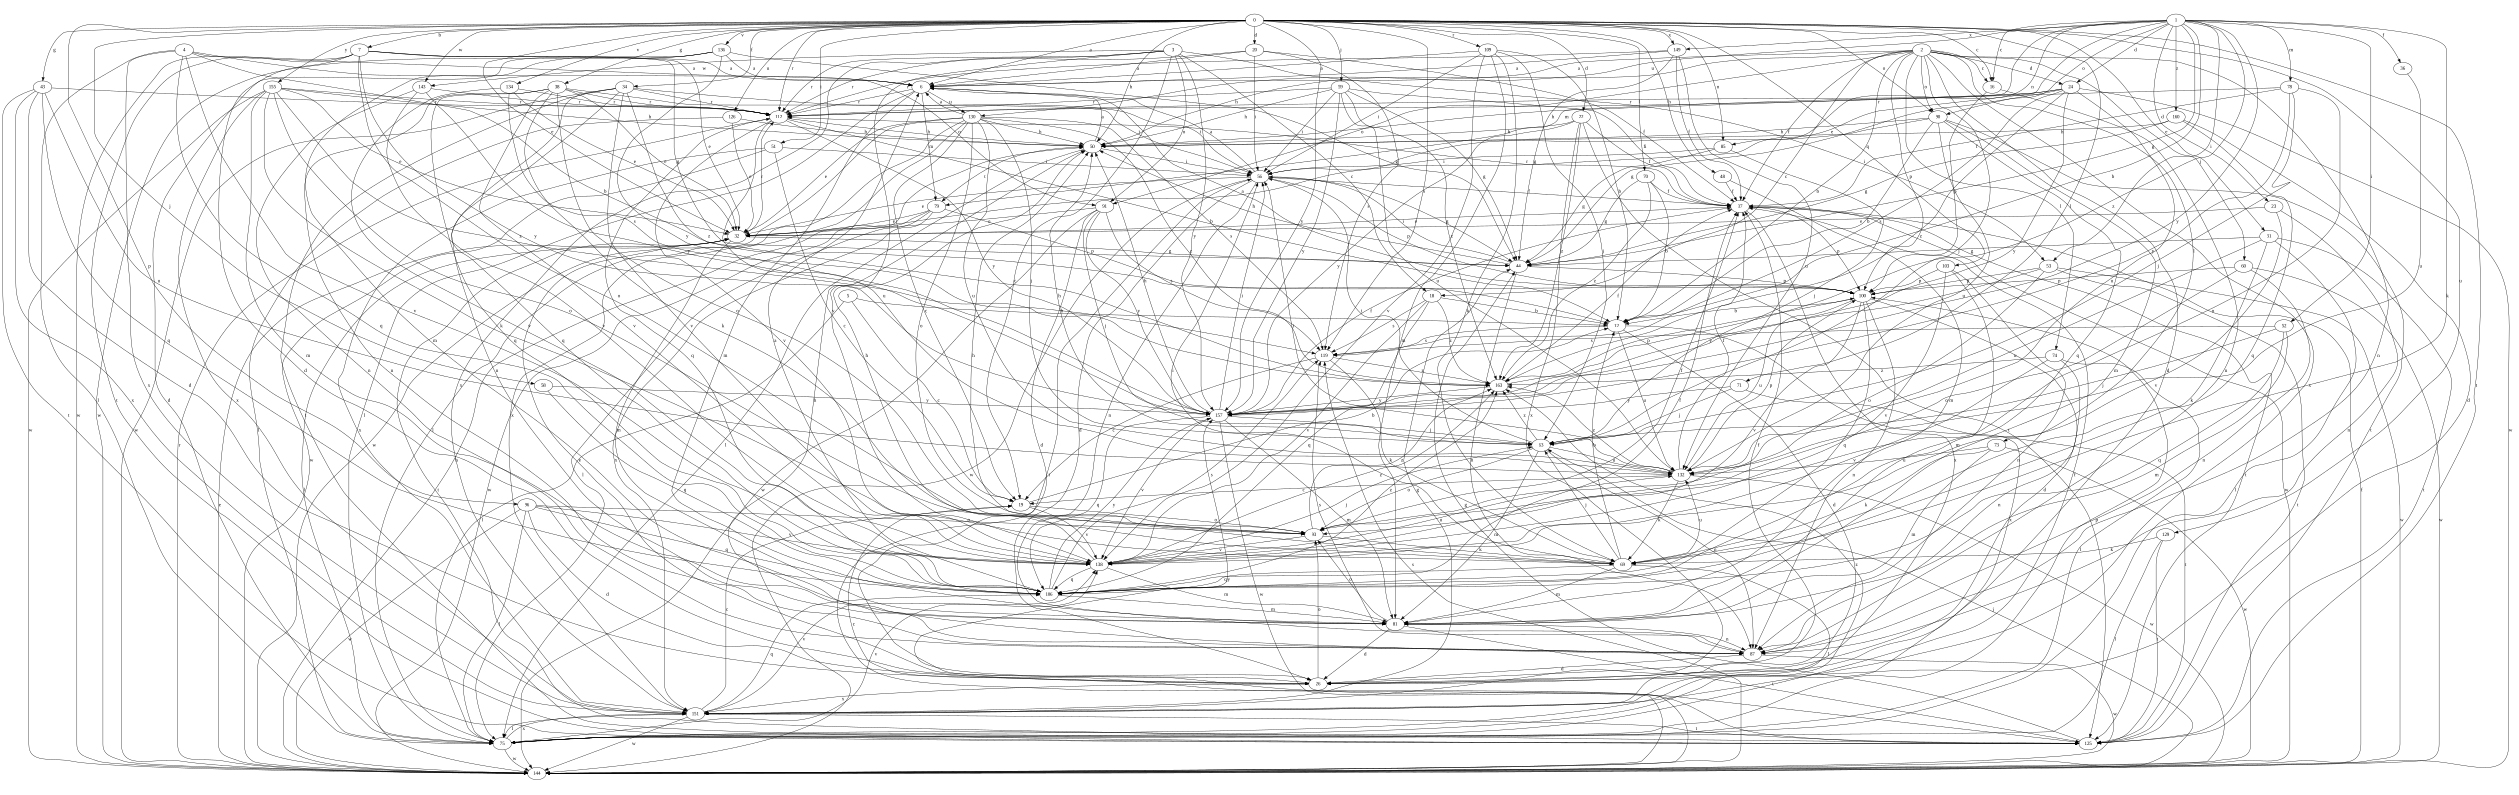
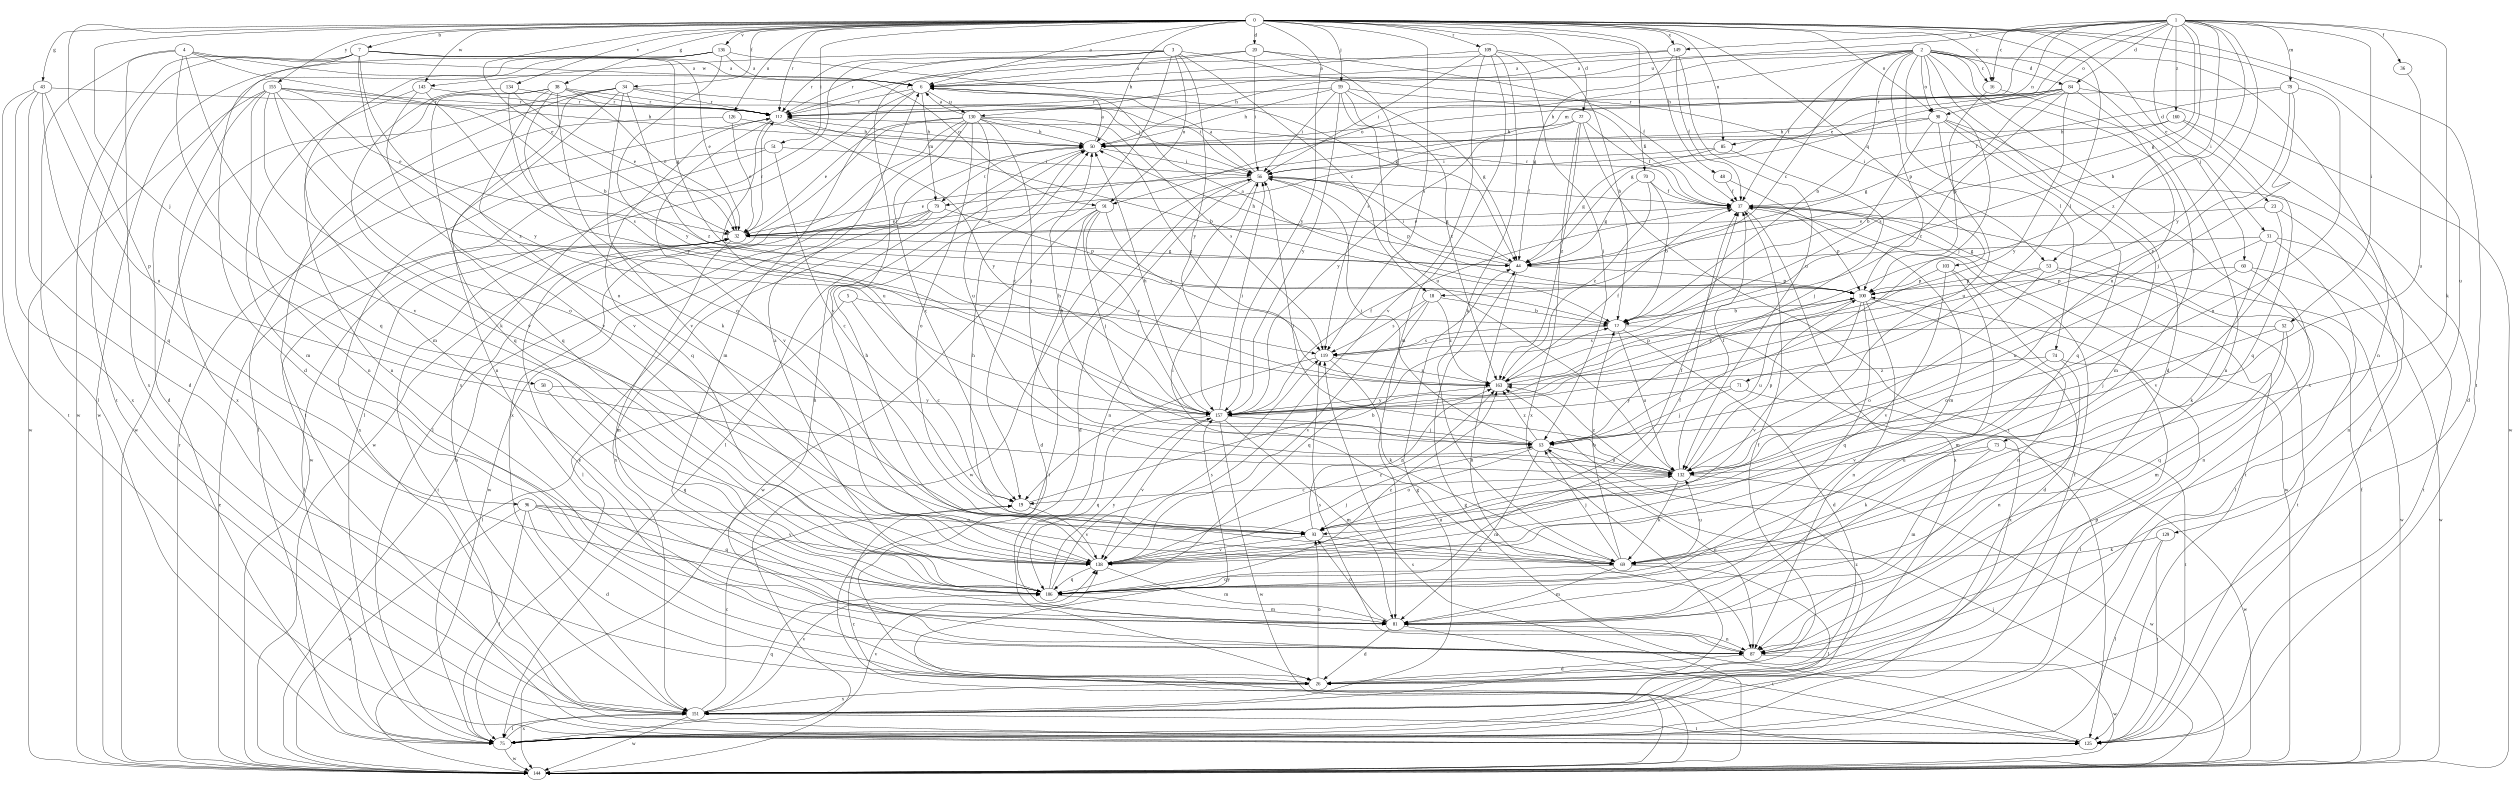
  strict digraph {
    fontname="Liberation Serif"
    node [fontname="Liberation Serif"]
    edge [fontname="Liberation Serif"]
    0
    6
    7
    16
    20
    22
    31
    32
    34
    38
    43
    48
    50
    51
    58
    59
    70
    71
    85
    90
    96
    103
    109
    112
    119
    125
    126
    129
    134
    136
    143
    149
    155
    157
    79
    130
    75
    81
    44
    26
    93
    144
    87
    100
    37
    56
    163
    151
    69
    132
    138
    106
    19
    12
    63
    1
    23
-   24
+   24 [label=84]
    36
    52
    53
    78
    160
    2
    18
    60
    73
    74
    91
    3
    4
    5
    0 -> 6 [label=a]
    0 -> 7 [label=b]
    0 -> 16 [label=c]
    0 -> 20 [label=d]
    0 -> 22 [label=d]
    0 -> 31 [label=e]
    0 -> 32 [label=e]
    0 -> 34 [label=f]
    0 -> 38 [label=g]
    0 -> 43 [label=g]
    0 -> 48 [label=h]
    0 -> 50 [label=h]
    0 -> 51 [label=i]
    0 -> 58 [label=j]
    0 -> 59 [label=j]
    0 -> 70 [label=l]
    0 -> 71 [label=l]
    0 -> 85 [label=n]
    0 -> 90 [label=o]
    0 -> 96 [label=p]
    0 -> 103 [label=q]
    0 -> 109 [label=r]
    0 -> 112 [label=r]
    0 -> 119 [label=s]
    0 -> 125 [label=t]
    0 -> 126 [label=u]
    0 -> 129 [label=u]
    0 -> 134 [label=v]
    0 -> 136 [label=v]
    0 -> 143 [label=w]
    0 -> 149 [label=x]
    0 -> 155 [label=y]
    0 -> 157 [label=y]
    6 -> 112 [label=r]
    6 -> 79 [label=m]
    6 -> 130 [label=u]
    6 -> 75 [label=l]
    6 -> 81 [label=m]
    7 -> 6 [label=a]
    7 -> 32 [label=e]
    7 -> 125 [label=t]
    7 -> 157 [label=y]
    7 -> 44 [label=g]
    7 -> 26 [label=d]
    7 -> 93 [label=o]
    7 -> 144 [label=w]
    16 -> 87 [label=n]
    16 -> 100 [label=p]
    20 -> 6 [label=a]
    20 -> 112 [label=r]
    20 -> 119 [label=s]
    20 -> 37 [label=f]
    20 -> 56 [label=i]
    22 -> 50 [label=h]
    22 -> 125 [label=t]
    22 -> 157 [label=y]
    22 -> 37 [label=f]
    22 -> 163 [label=z]
    22 -> 151 [label=x]
    31 -> 125 [label=t]
    31 -> 75 [label=l]
    31 -> 44 [label=g]
    31 -> 69 [label=k]
    31 -> 132 [label=u]
    32 -> 112 [label=r]
    32 -> 125 [label=t]
    32 -> 75 [label=l]
    32 -> 81 [label=m]
    32 -> 44 [label=g]
    34 -> 112 [label=r]
    34 -> 125 [label=t]
    34 -> 144 [label=w]
    34 -> 87 [label=n]
    34 -> 56 [label=i]
    34 -> 163 [label=z]
    34 -> 138 [label=v]
    34 -> 106 [label=q]
    38 -> 32 [label=e]
    38 -> 112 [label=r]
    38 -> 93 [label=o]
    38 -> 87 [label=n]
    38 -> 56 [label=i]
    38 -> 69 [label=k]
    38 -> 138 [label=v]
    38 -> 106 [label=q]
    43 -> 112 [label=r]
    43 -> 125 [label=t]
    43 -> 26 [label=d]
    43 -> 151 [label=x]
    43 -> 132 [label=u]
    43 -> 106 [label=q]
    48 -> 81 [label=m]
    48 -> 37 [label=f]
    50 -> 6 [label=a]
    50 -> 79 [label=t]
    50 -> 75 [label=l]
    50 -> 56 [label=i]
    51 -> 144 [label=w]
    51 -> 56 [label=i]
    51 -> 151 [label=x]
    51 -> 19 [label=c]
    58 -> 157 [label=y]
    58 -> 106 [label=q]
    59 -> 50 [label=h]
    59 -> 112 [label=r]
    59 -> 157 [label=y]
    59 -> 44 [label=g]
    59 -> 37 [label=f]
    59 -> 56 [label=i]
    59 -> 163 [label=z]
    59 -> 132 [label=u]
    70 -> 44 [label=g]
    70 -> 37 [label=f]
    70 -> 163 [label=z]
    70 -> 12 [label=b]
    71 -> 125 [label=t]
    71 -> 157 [label=y]
    71 -> 63 [label=j]
    85 -> 44 [label=g]
    85 -> 56 [label=i]
    85 -> 63 [label=j]
    90 -> 50 [label=h]
    90 -> 125 [label=t]
    90 -> 81 [label=m]
    90 -> 56 [label=i]
    90 -> 132 [label=u]
    90 -> 106 [label=q]
    90 -> 12 [label=b]
    96 -> 75 [label=l]
    96 -> 26 [label=d]
    96 -> 93 [label=o]
    96 -> 144 [label=w]
    96 -> 138 [label=v]
    96 -> 106 [label=q]
    103 -> 81 [label=m]
    103 -> 87 [label=n]
    103 -> 100 [label=p]
    103 -> 138 [label=v]
    109 -> 6 [label=a]
    109 -> 81 [label=m]
    109 -> 56 [label=i]
    109 -> 69 [label=k]
    109 -> 138 [label=v]
    109 -> 12 [label=b]
    109 -> 63 [label=j]
    112 -> 50 [label=h]
    112 -> 157 [label=y]
    112 -> 132 [label=u]
    112 -> 138 [label=v]
    112 -> 106 [label=q]
    112 -> 12 [label=b]
    119 -> 163 [label=z]
    119 -> 69 [label=k]
    119 -> 19 [label=c]
    125 -> 157 [label=y]
    125 -> 44 [label=g]
    125 -> 19 [label=c]
    126 -> 32 [label=e]
    126 -> 50 [label=h]
    126 -> 75 [label=l]
    129 -> 125 [label=t]
    129 -> 75 [label=l]
    129 -> 69 [label=k]
    134 -> 32 [label=e]
    134 -> 112 [label=r]
    134 -> 119 [label=s]
    134 -> 138 [label=v]
    136 -> 6 [label=a]
    136 -> 157 [label=y]
    136 -> 75 [label=d]
    136 -> 81 [label=m]
    136 -> 44 [label=g]
    136 -> 144 [label=w]
    143 -> 112 [label=r]
    143 -> 157 [label=y]
    143 -> 87 [label=n]
    143 -> 138 [label=v]
    149 -> 6 [label=a]
    149 -> 112 [label=r]
    149 -> 44 [label=g]
    149 -> 37 [label=f]
    149 -> 132 [label=u]
    155 -> 32 [label=e]
    155 -> 50 [label=h]
    155 -> 112 [label=r]
    155 -> 81 [label=m]
    155 -> 93 [label=o]
    155 -> 144 [label=w]
    155 -> 163 [label=z]
    155 -> 151 [label=x]
    155 -> 69 [label=k]
    157 -> 50 [label=h]
    157 -> 81 [label=m]
    157 -> 144 [label=w]
    157 -> 37 [label=f]
    157 -> 56 [label=i]
    157 -> 138 [label=v]
    157 -> 106 [label=q]
    157 -> 63 [label=j]
    79 -> 32 [label=e]
    79 -> 75 [label=l]
    79 -> 144 [label=w]
    79 -> 100 [label=p]
    79 -> 151 [label=x]
    130 -> 6 [label=a]
    130 -> 32 [label=e]
    130 -> 50 [label=h]
    130 -> 119 [label=s]
    130 -> 75 [label=l]
    130 -> 93 [label=o]
    130 -> 144 [label=w]
    130 -> 163 [label=z]
    130 -> 151 [label=x]
    130 -> 132 [label=u]
    130 -> 19 [label=c]
    130 -> 63 [label=j]
    75 -> 144 [label=w]
    75 -> 100 [label=p]
    75 -> 37 [label=f]
    75 -> 163 [label=z]
    75 -> 151 [label=x]
    75 -> 138 [label=v]
    81 -> 125 [label=t]
    81 -> 26 [label=d]
    81 -> 93 [label=o]
    81 -> 87 [label=n]
    44 -> 50 [label=h]
    44 -> 87 [label=n]
    44 -> 100 [label=p]
    44 -> 56 [label=i]
    26 -> 32 [label=e]
    26 -> 93 [label=o]
    26 -> 37 [label=f]
    26 -> 151 [label=x]
    93 -> 37 [label=f]
    93 -> 163 [label=z]
    93 -> 69 [label=k]
    93 -> 138 [label=v]
    144 -> 32 [label=e]
    144 -> 50 [label=h]
    144 -> 112 [label=r]
    144 -> 119 [label=s]
    144 -> 37 [label=f]
    144 -> 56 [label=i]
    144 -> 63 [label=j]
    87 -> 50 [label=h]
    87 -> 119 [label=s]
    87 -> 26 [label=d]
    87 -> 144 [label=w]
    100 -> 6 [label=a]
    100 -> 26 [label=d]
    100 -> 87 [label=n]
    100 -> 132 [label=u]
    100 -> 138 [label=v]
    100 -> 106 [label=q]
    100 -> 12 [label=b]
    37 -> 32 [label=e]
    37 -> 112 [label=r]
    37 -> 125 [label=t]
    37 -> 144 [label=w]
    37 -> 100 [label=p]
    37 -> 151 [label=x]
    56 -> 6 [label=a]
    56 -> 32 [label=e]
    56 -> 44 [label=g]
    56 -> 26 [label=d]
    56 -> 144 [label=w]
    56 -> 87 [label=n]
    56 -> 100 [label=p]
    56 -> 37 [label=f]
    163 -> 157 [label=y]
    163 -> 100 [label=p]
    163 -> 37 [label=f]
    151 -> 125 [label=t]
    151 -> 75 [label=l]
    151 -> 44 [label=g]
    151 -> 144 [label=w]
    151 -> 138 [label=v]
    151 -> 106 [label=q]
    151 -> 19 [label=c]
    69 -> 50 [label=h]
    69 -> 75 [label=l]
    69 -> 81 [label=m]
    69 -> 56 [label=i]
    69 -> 132 [label=u]
    69 -> 106 [label=q]
    69 -> 12 [label=b]
    69 -> 63 [label=j]
    132 -> 144 [label=w]
    132 -> 100 [label=p]
    132 -> 37 [label=f]
    132 -> 56 [label=i]
    132 -> 163 [label=z]
    132 -> 69 [label=k]
    132 -> 19 [label=c]
    138 -> 50 [label=h]
    138 -> 81 [label=m]
    138 -> 163 [label=z]
    138 -> 132 [label=u]
    138 -> 106 [label=q]
    138 -> 63 [label=j]
    106 -> 6 [label=a]
    106 -> 119 [label=s]
    106 -> 157 [label=y]
    106 -> 81 [label=m]
    106 -> 37 [label=f]
    106 -> 163 [label=z]
-   19 -> 93 [label=o]
    19 -> 138 [label=v]
    19 -> 12 [label=b]
    12 -> 119 [label=s]
    12 -> 26 [label=d]
    12 -> 151 [label=x]
    12 -> 132 [label=u]
    63 -> 50 [label=h]
    63 -> 81 [label=m]
    63 -> 93 [label=o]
    63 -> 87 [label=n]
    63 -> 56 [label=i]
    63 -> 163 [label=z]
    63 -> 132 [label=u]
    1 -> 16 [label=c]
    1 -> 32 [label=e]
    1 -> 85 [label=n]
    1 -> 90 [label=o]
    1 -> 149 [label=x]
    1 -> 157 [label=y]
    1 -> 79 [label=m]
    1 -> 130 [label=u]
    1 -> 44 [label=g]
    1 -> 163 [label=z]
    1 -> 69 [label=k]
    1 -> 12 [label=b]
    1 -> 23 [label=d]
    1 -> 24 [label=d]
    1 -> 36 [label=f]
    1 -> 52 [label=i]
    1 -> 53 [label=i]
    1 -> 78 [label=m]
    1 -> 160 [label=z]
    23 -> 32 [label=e]
    23 -> 87 [label=n]
    23 -> 138 [label=v]
    24 -> 50 [label=h]
    24 -> 112 [label=r]
    24 -> 119 [label=s]
    24 -> 157 [label=y]
    24 -> 44 [label=g]
    24 -> 144 [label=w]
    24 -> 163 [label=z]
    24 -> 132 [label=u]
    36 -> 132 [label=u]
    52 -> 119 [label=s]
    52 -> 81 [label=m]
    52 -> 106 [label=q]
    52 -> 63 [label=j]
    53 -> 125 [label=t]
    53 -> 157 [label=y]
    53 -> 93 [label=o]
    53 -> 144 [label=w]
    53 -> 100 [label=p]
    78 -> 112 [label=r]
    78 -> 157 [label=y]
    78 -> 93 [label=o]
    78 -> 37 [label=f]
    78 -> 63 [label=j]
    160 -> 50 [label=h]
    160 -> 44 [label=g]
    160 -> 26 [label=d]
    160 -> 106 [label=q]
    2 -> 6 [label=a]
    2 -> 16 [label=c]
    2 -> 50 [label=h]
    2 -> 90 [label=o]
    2 -> 26 [label=d]
    2 -> 87 [label=n]
    2 -> 100 [label=p]
    2 -> 37 [label=f]
    2 -> 151 [label=x]
    2 -> 12 [label=b]
    2 -> 63 [label=j]
    2 -> 24 [label=d]
    2 -> 18 [label=c]
    2 -> 60 [label=j]
    2 -> 73 [label=l]
    2 -> 74 [label=l]
    2 -> 91 [label=o]
    18 -> 119 [label=s]
    18 -> 163 [label=z]
    18 -> 138 [label=v]
    18 -> 106 [label=q]
    18 -> 12 [label=b]
    60 -> 93 [label=o]
    60 -> 144 [label=w]
    60 -> 87 [label=n]
    60 -> 100 [label=p]
    73 -> 81 [label=m]
    73 -> 144 [label=w]
    73 -> 69 [label=k]
    73 -> 132 [label=u]
    74 -> 75 [label=l]
    74 -> 87 [label=n]
    74 -> 163 [label=z]
    74 -> 138 [label=v]
    91 -> 32 [label=e]
    91 -> 119 [label=s]
    91 -> 157 [label=y]
    91 -> 26 [label=d]
    91 -> 144 [label=w]
    91 -> 63 [label=j]
    3 -> 112 [label=r]
    3 -> 143 [label=w]
    3 -> 157 [label=y]
    3 -> 151 [label=x]
    3 -> 138 [label=v]
    3 -> 19 [label=c]
    3 -> 53 [label=i]
    3 -> 18 [label=c]
    3 -> 91 [label=o]
    4 -> 6 [label=a]
    4 -> 75 [label=l]
    4 -> 151 [label=x]
    4 -> 138 [label=v]
    4 -> 106 [label=q]
    4 -> 12 [label=b]
    4 -> 91 [label=o]
    5 -> 75 [label=l]
    5 -> 19 [label=c]
    5 -> 12 [label=b]
  }
